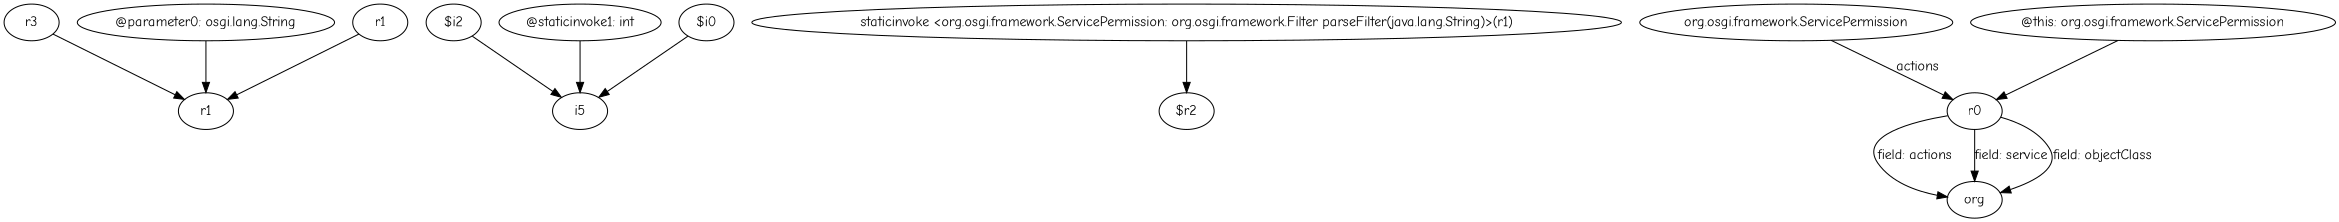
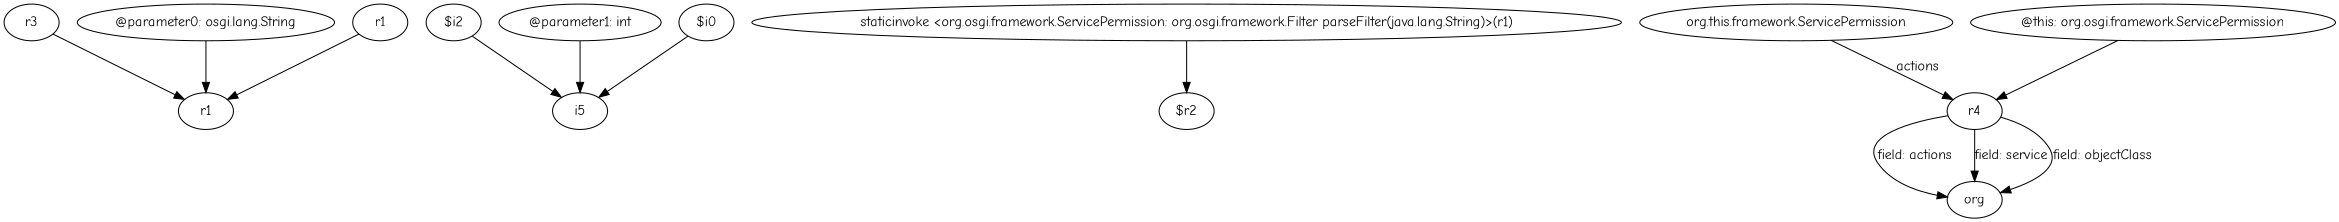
  digraph {
    fontname="Comic Neue"
    node [fontname="Comic Neue"]
    edge [fontname="Comic Neue"]
    n1 [label=r3]
    n2 [label=r1]
    n3 [label="$i2"]
    n4 [label=i5]
    n5 [label="staticinvoke <org.osgi.framework.ServicePermission: org.osgi.framework.Filter parseFilter(java.lang.String)>(r1)"]
    n6 [label="$r2"]
-   n7 [label="org.osgi.framework.ServicePermission"]
-   n8 [label=r0]
+   n7 [label="org.this.framework.ServicePermission"]
+   n8 [label=r4]
    n9 [label=org]
    n10 [label="@parameter0: osgi.lang.String"]
-   n11 [label="@staticinvoke1: int"]
+   n11 [label="@parameter1: int"]
    n12 [label=r1]
    n13 [label="@this: org.osgi.framework.ServicePermission"]
    n14 [label="$i0"]
    n1 -> n2
    n3 -> n4
    n5 -> n6
    n7 -> n8 [label=actions]
    n8 -> n9 [label="field: actions"]
    n8 -> n9 [label="field: service"]
    n8 -> n9 [label="field: objectClass"]
    n10 -> n2
    n11 -> n4
    n12 -> n2
    n13 -> n8
    n14 -> n4
  }
